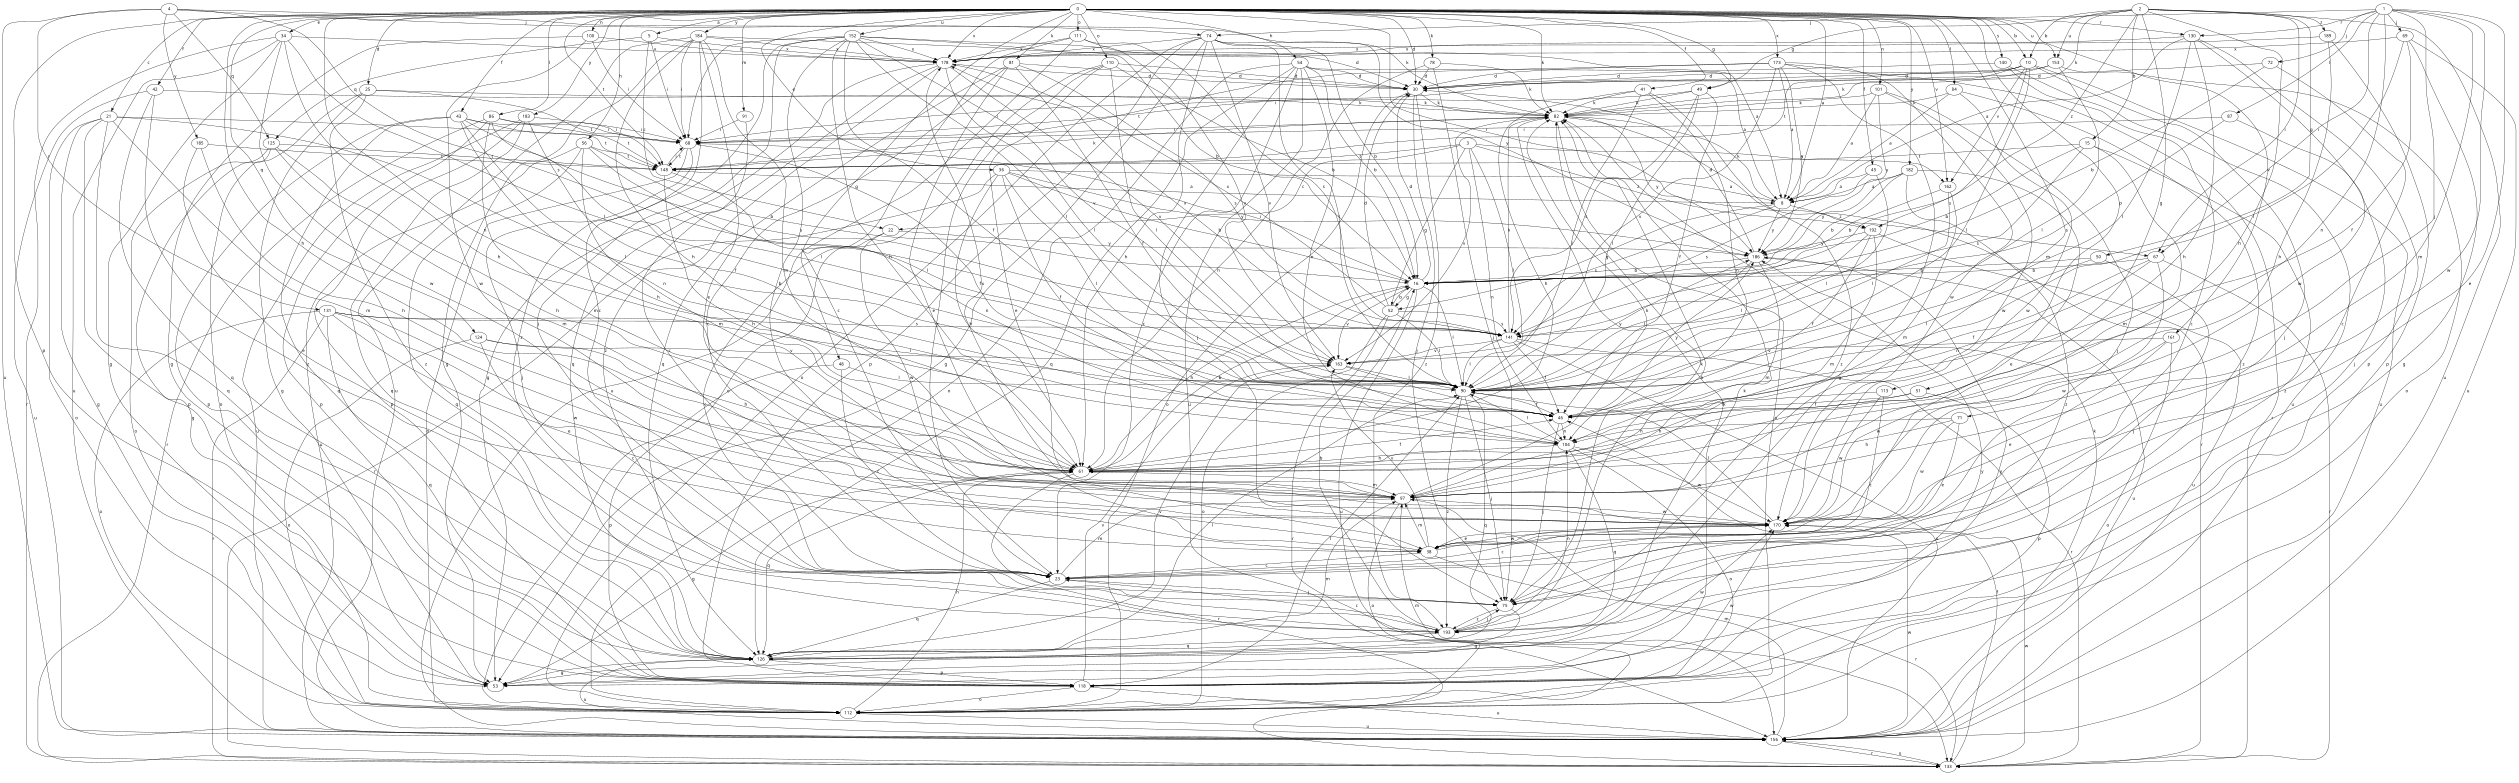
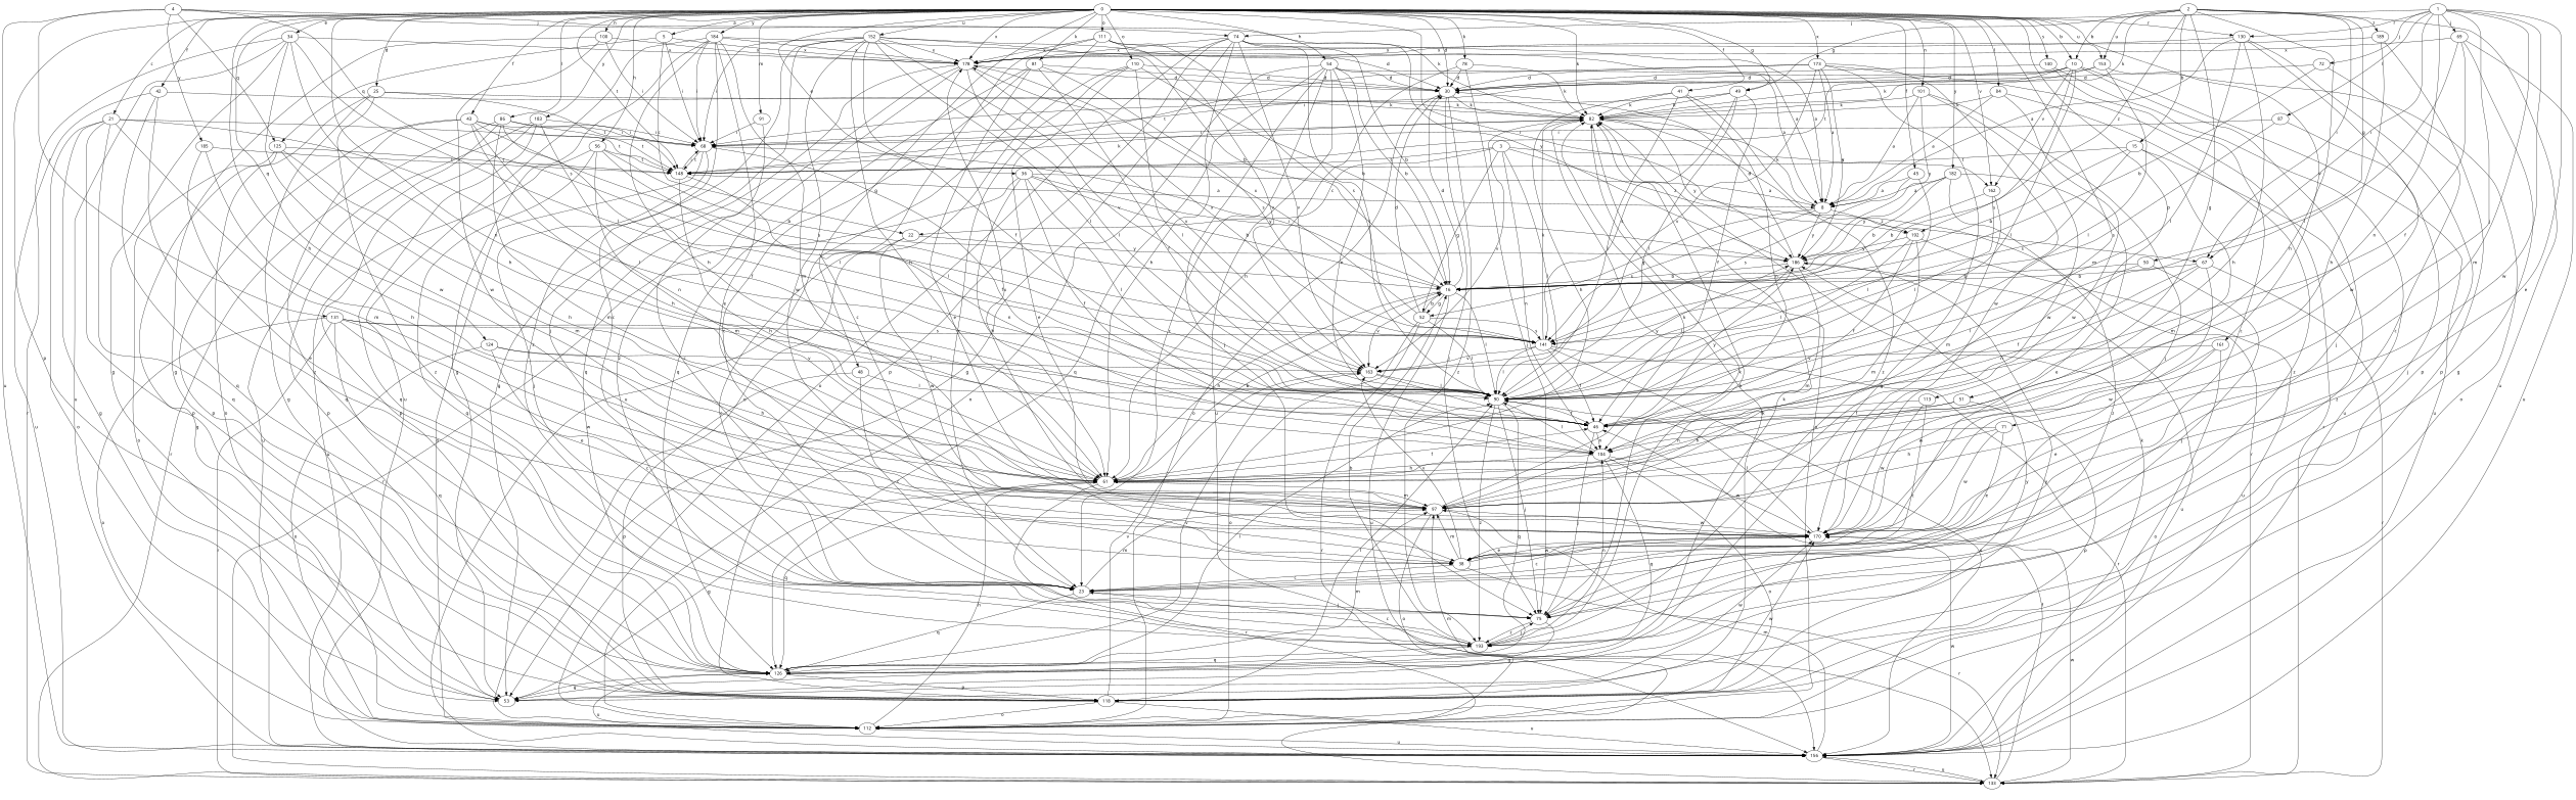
  strict digraph {
    fontname="Noto Sans"
    node [fontname="Noto Sans"]
    edge [fontname="Noto Sans"]
    0
    5
    8
    10
    21
    25
    30
    34
    36
    41
    42
    43
    45
    48
    49
    54
    56
    61
    67
    78
    81
    82
    84
    86
    91
    97
    100
    101
    104
    110
    111
    113
    118
    124
    130
    140
    148
    152
    153
    161
    162
    173
    178
    182
    183
    184
    22
    125
    68
    192
    52
    141
    186
    156
    90
    75
    53
    112
    126
    193
    170
    133
    16
    46
    23
    38
    163
    1
    69
    71
    72
    74
    87
    2
    15
    50
    51
    189
    3
    4
    131
    185
    0 -> 5 [label=a]
-   0 -> 8 [label=a]
+   111 -> 8 [label=a]
    0 -> 10 [label=b]
    0 -> 21 [label=c]
    0 -> 25 [label=d]
    0 -> 30 [label=d]
    0 -> 34 [label=e]
    0 -> 36 [label=e]
    0 -> 41 [label=f]
    0 -> 42 [label=f]
    0 -> 43 [label=f]
    0 -> 45 [label=f]
    0 -> 48 [label=g]
    0 -> 49 [label=g]
    0 -> 54 [label=h]
    0 -> 56 [label=h]
    0 -> 61 [label=h]
    0 -> 67 [label=i]
    0 -> 78 [label=k]
    0 -> 81 [label=k]
    0 -> 82 [label=k]
    0 -> 84 [label=l]
    0 -> 86 [label=l]
    0 -> 91 [label=m]
    0 -> 97 [label=m]
    0 -> 100 [label=n]
    0 -> 101 [label=n]
    0 -> 104 [label=n]
    0 -> 110 [label=o]
    0 -> 111 [label=o]
    0 -> 113 [label=p]
    0 -> 118 [label=p]
    0 -> 124 [label=q]
    0 -> 130 [label=r]
    0 -> 140 [label=s]
    0 -> 148 [label=t]
    0 -> 152 [label=u]
    0 -> 153 [label=u]
    0 -> 161 [label=v]
    0 -> 162 [label=v]
    0 -> 173 [label=x]
    0 -> 178 [label=x]
    0 -> 182 [label=y]
    0 -> 183 [label=y]
    0 -> 184 [label=y]
    5 -> 178 [label=x]
    5 -> 22 [label=c]
    5 -> 125 [label=q]
    5 -> 68 [label=i]
    8 -> 82 [label=k]
    8 -> 192 [label=z]
    8 -> 52 [label=g]
    8 -> 141 [label=s]
    8 -> 186 [label=y]
    10 -> 30 [label=d]
    10 -> 148 [label=t]
    10 -> 162 [label=v]
    10 -> 68 [label=i]
    10 -> 141 [label=s]
    10 -> 156 [label=u]
    10 -> 90 [label=l]
    10 -> 75 [label=j]
    21 -> 97 [label=m]
    21 -> 118 [label=p]
    21 -> 68 [label=i]
    21 -> 90 [label=l]
    21 -> 53 [label=g]
    21 -> 112 [label=o]
    21 -> 126 [label=q]
    25 -> 82 [label=k]
    25 -> 148 [label=t]
    25 -> 53 [label=g]
    25 -> 112 [label=o]
    25 -> 193 [label=z]
    30 -> 82 [label=k]
    30 -> 75 [label=j]
    30 -> 112 [label=o]
    30 -> 193 [label=z]
    34 -> 61 [label=h]
    34 -> 178 [label=x]
    34 -> 156 [label=u]
    34 -> 90 [label=l]
    34 -> 53 [label=g]
    34 -> 170 [label=w]
    34 -> 133 [label=r]
    36 -> 8 [label=a]
    36 -> 61 [label=h]
    36 -> 186 [label=y]
    36 -> 90 [label=l]
    36 -> 133 [label=r]
    36 -> 16 [label=b]
    36 -> 46 [label=f]
    41 -> 61 [label=h]
    41 -> 82 [label=k]
    41 -> 104 [label=n]
    41 -> 90 [label=l]
    41 -> 193 [label=z]
    42 -> 82 [label=k]
    42 -> 156 [label=u]
    42 -> 126 [label=q]
    42 -> 193 [label=z]
    43 -> 61 [label=h]
    43 -> 104 [label=n]
    43 -> 118 [label=p]
    43 -> 148 [label=t]
    43 -> 68 [label=i]
    43 -> 141 [label=s]
    43 -> 126 [label=q]
    45 -> 8 [label=a]
    45 -> 141 [label=s]
    45 -> 90 [label=l]
    48 -> 118 [label=p]
    48 -> 90 [label=l]
    48 -> 23 [label=c]
    49 -> 82 [label=k]
    49 -> 68 [label=i]
    49 -> 141 [label=s]
    49 -> 90 [label=l]
    49 -> 46 [label=f]
    54 -> 8 [label=a]
    54 -> 30 [label=d]
    54 -> 104 [label=n]
    54 -> 156 [label=u]
    54 -> 75 [label=j]
    54 -> 112 [label=o]
    54 -> 126 [label=q]
    54 -> 16 [label=b]
    54 -> 23 [label=c]
    56 -> 97 [label=m]
    56 -> 148 [label=t]
    56 -> 156 [label=u]
    56 -> 90 [label=l]
    56 -> 126 [label=q]
    56 -> 16 [label=b]
    61 -> 97 [label=m]
    61 -> 53 [label=g]
    61 -> 126 [label=q]
    61 -> 133 [label=r]
    61 -> 16 [label=b]
    61 -> 46 [label=f]
    67 -> 104 [label=n]
    67 -> 170 [label=w]
    67 -> 133 [label=r]
    67 -> 16 [label=b]
    67 -> 46 [label=f]
    78 -> 30 [label=d]
    78 -> 61 [label=h]
    78 -> 82 [label=k]
    78 -> 75 [label=j]
    81 -> 30 [label=d]
    81 -> 141 [label=s]
    81 -> 126 [label=q]
    81 -> 46 [label=f]
    81 -> 23 [label=c]
    81 -> 38 [label=e]
    82 -> 68 [label=i]
    82 -> 186 [label=y]
    82 -> 112 [label=o]
    82 -> 133 [label=r]
    82 -> 163 [label=v]
    84 -> 8 [label=a]
    84 -> 82 [label=k]
    84 -> 193 [label=z]
    84 -> 170 [label=w]
    86 -> 97 [label=m]
    86 -> 118 [label=p]
    86 -> 148 [label=t]
    86 -> 68 [label=i]
    86 -> 90 [label=l]
    86 -> 133 [label=r]
    91 -> 68 [label=i]
    91 -> 23 [label=c]
    97 -> 82 [label=k]
    97 -> 178 [label=x]
    97 -> 112 [label=o]
    97 -> 170 [label=w]
    100 -> 178 [label=x]
    100 -> 68 [label=i]
    100 -> 53 [label=g]
    100 -> 170 [label=w]
    101 -> 8 [label=a]
    101 -> 82 [label=k]
    101 -> 186 [label=y]
    101 -> 75 [label=j]
    101 -> 170 [label=w]
    104 -> 61 [label=h]
    104 -> 90 [label=l]
    104 -> 112 [label=o]
    104 -> 126 [label=q]
    104 -> 170 [label=w]
    110 -> 30 [label=d]
    110 -> 90 [label=l]
    110 -> 112 [label=o]
    110 -> 16 [label=b]
    110 -> 23 [label=c]
    110 -> 38 [label=e]
    111 -> 178 [label=x]
    111 -> 141 [label=s]
    111 -> 156 [label=u]
    111 -> 23 [label=c]
    111 -> 163 [label=v]
    113 -> 170 [label=w]
    113 -> 46 [label=f]
    113 -> 23 [label=c]
    118 -> 82 [label=k]
    118 -> 186 [label=y]
    118 -> 156 [label=u]
    118 -> 90 [label=l]
    118 -> 112 [label=o]
    118 -> 170 [label=w]
    118 -> 163 [label=v]
    124 -> 61 [label=h]
    124 -> 112 [label=o]
    124 -> 23 [label=c]
    124 -> 163 [label=v]
    130 -> 8 [label=a]
    130 -> 61 [label=h]
    130 -> 118 [label=p]
    130 -> 178 [label=x]
    130 -> 90 [label=l]
    130 -> 170 [label=w]
    140 -> 30 [label=d]
    140 -> 156 [label=u]
    140 -> 23 [label=c]
    148 -> 8 [label=a]
    148 -> 61 [label=h]
    148 -> 82 [label=k]
    148 -> 104 [label=n]
    148 -> 68 [label=i]
    152 -> 8 [label=a]
    152 -> 61 [label=h]
    152 -> 178 [label=x]
    152 -> 68 [label=i]
    152 -> 90 [label=l]
    152 -> 75 [label=j]
    152 -> 193 [label=z]
-   152 -> 170 [label=b]
+   152 -> 170 [label=w]
    152 -> 16 [label=b]
    152 -> 46 [label=f]
    152 -> 163 [label=v]
    153 -> 30 [label=d]
    153 -> 82 [label=k]
    153 -> 90 [label=l]
    153 -> 112 [label=o]
    161 -> 112 [label=o]
    161 -> 170 [label=w]
    161 -> 38 [label=e]
    161 -> 163 [label=v]
    162 -> 97 [label=m]
    162 -> 90 [label=l]
    162 -> 16 [label=b]
    173 -> 8 [label=a]
    173 -> 30 [label=d]
    173 -> 148 [label=t]
    173 -> 186 [label=y]
    173 -> 53 [label=g]
    173 -> 170 [label=w]
    173 -> 133 [label=r]
    173 -> 163 [label=v]
    178 -> 30 [label=d]
    178 -> 90 [label=l]
    178 -> 53 [label=g]
    178 -> 126 [label=q]
    178 -> 193 [label=z]
    178 -> 163 [label=v]
    182 -> 8 [label=a]
    182 -> 186 [label=y]
    182 -> 193 [label=z]
    182 -> 16 [label=b]
    182 -> 38 [label=e]
    183 -> 118 [label=p]
    183 -> 68 [label=i]
    183 -> 156 [label=u]
    183 -> 126 [label=q]
    183 -> 46 [label=f]
    184 -> 30 [label=d]
    184 -> 61 [label=h]
    184 -> 97 [label=m]
    184 -> 178 [label=x]
    184 -> 68 [label=i]
    184 -> 156 [label=u]
    184 -> 53 [label=g]
    184 -> 23 [label=c]
    184 -> 38 [label=e]
    22 -> 186 [label=y]
    22 -> 170 [label=w]
    22 -> 23 [label=c]
    125 -> 61 [label=h]
    125 -> 97 [label=m]
    125 -> 148 [label=t]
    125 -> 53 [label=g]
    125 -> 112 [label=o]
    68 -> 148 [label=t]
    68 -> 75 [label=j]
    68 -> 112 [label=o]
    68 -> 46 [label=f]
    192 -> 97 [label=m]
    192 -> 186 [label=y]
    192 -> 156 [label=u]
    192 -> 90 [label=l]
    192 -> 46 [label=f]
    52 -> 30 [label=d]
    52 -> 178 [label=x]
    52 -> 141 [label=s]
    52 -> 90 [label=l]
    52 -> 112 [label=o]
    52 -> 133 [label=r]
    52 -> 16 [label=b]
    141 -> 82 [label=k]
    141 -> 178 [label=x]
    141 -> 156 [label=u]
    141 -> 90 [label=l]
    141 -> 133 [label=r]
    141 -> 46 [label=f]
    141 -> 163 [label=v]
    186 -> 30 [label=d]
    186 -> 97 [label=m]
    186 -> 156 [label=u]
    186 -> 90 [label=l]
    186 -> 16 [label=b]
    156 -> 82 [label=k]
    156 -> 97 [label=m]
    156 -> 170 [label=w]
    156 -> 133 [label=r]
    90 -> 186 [label=y]
    90 -> 75 [label=j]
    90 -> 126 [label=q]
    90 -> 193 [label=z]
    90 -> 46 [label=f]
    75 -> 82 [label=k]
    75 -> 53 [label=g]
    75 -> 193 [label=z]
    53 -> 186 [label=y]
    112 -> 61 [label=h]
    112 -> 97 [label=m]
    112 -> 156 [label=u]
    126 -> 82 [label=k]
    126 -> 97 [label=m]
    126 -> 118 [label=p]
    126 -> 156 [label=u]
    126 -> 90 [label=l]
    126 -> 53 [label=g]
    126 -> 170 [label=w]
    126 -> 163 [label=v]
    193 -> 82 [label=k]
    193 -> 104 [label=n]
    193 -> 75 [label=j]
    193 -> 126 [label=q]
    193 -> 16 [label=b]
    193 -> 23 [label=c]
    170 -> 90 [label=l]
    170 -> 23 [label=c]
    170 -> 38 [label=e]
    133 -> 156 [label=u]
    133 -> 170 [label=w]
    133 -> 46 [label=f]
    16 -> 30 [label=d]
    16 -> 61 [label=h]
    16 -> 68 [label=i]
    16 -> 52 [label=g]
    16 -> 156 [label=u]
    16 -> 90 [label=l]
    16 -> 163 [label=v]
    46 -> 104 [label=n]
    46 -> 186 [label=y]
    46 -> 75 [label=j]
    23 -> 97 [label=m]
    23 -> 75 [label=j]
    23 -> 126 [label=q]
    38 -> 97 [label=m]
    38 -> 170 [label=w]
    38 -> 133 [label=r]
    38 -> 23 [label=c]
    38 -> 163 [label=v]
    163 -> 90 [label=l]
    163 -> 46 [label=f]
    1 -> 67 [label=i]
    1 -> 97 [label=m]
    1 -> 104 [label=n]
    1 -> 130 [label=r]
    1 -> 170 [label=w]
    1 -> 38 [label=e]
    1 -> 69 [label=j]
    1 -> 71 [label=j]
    1 -> 72 [label=j]
    1 -> 74 [label=j]
    1 -> 87 [label=l]
    69 -> 178 [label=x]
    69 -> 156 [label=u]
    69 -> 90 [label=l]
    69 -> 53 [label=g]
    69 -> 46 [label=f]
    71 -> 61 [label=h]
    71 -> 104 [label=n]
    71 -> 170 [label=w]
    71 -> 38 [label=e]
    72 -> 30 [label=d]
    72 -> 16 [label=b]
    72 -> 23 [label=c]
    74 -> 61 [label=h]
    74 -> 118 [label=p]
    74 -> 178 [label=x]
    74 -> 186 [label=y]
    74 -> 90 [label=l]
    74 -> 53 [label=g]
    74 -> 112 [label=o]
    74 -> 16 [label=b]
    74 -> 163 [label=v]
    87 -> 68 [label=i]
    87 -> 141 [label=s]
    87 -> 75 [label=j]
    2 -> 10 [label=b]
    2 -> 49 [label=g]
    2 -> 61 [label=h]
    2 -> 67 [label=i]
    2 -> 82 [label=k]
    2 -> 153 [label=u]
    2 -> 192 [label=z]
    2 -> 156 [label=u]
    2 -> 15 [label=b]
    2 -> 50 [label=g]
    2 -> 51 [label=g]
    2 -> 189 [label=z]
    15 -> 97 [label=m]
    15 -> 148 [label=t]
    15 -> 141 [label=s]
    15 -> 193 [label=z]
    15 -> 16 [label=b]
    50 -> 90 [label=l]
    50 -> 75 [label=j]
    50 -> 16 [label=b]
    51 -> 61 [label=h]
    51 -> 118 [label=p]
    51 -> 46 [label=f]
    189 -> 61 [label=h]
    189 -> 118 [label=p]
    189 -> 178 [label=x]
    3 -> 104 [label=n]
    3 -> 148 [label=t]
    3 -> 162 [label=v]
    3 -> 22 [label=c]
    3 -> 192 [label=z]
    3 -> 52 [label=g]
    3 -> 90 [label=l]
    4 -> 82 [label=k]
    4 -> 125 [label=q]
    4 -> 141 [label=s]
    4 -> 156 [label=u]
    4 -> 74 [label=j]
    4 -> 131 [label=r]
    4 -> 185 [label=y]
    131 -> 141 [label=s]
    131 -> 90 [label=l]
    131 -> 112 [label=o]
    131 -> 126 [label=q]
    131 -> 170 [label=w]
    131 -> 133 [label=r]
    131 -> 38 [label=e]
    185 -> 61 [label=h]
    185 -> 148 [label=t]
    185 -> 38 [label=e]
  }
